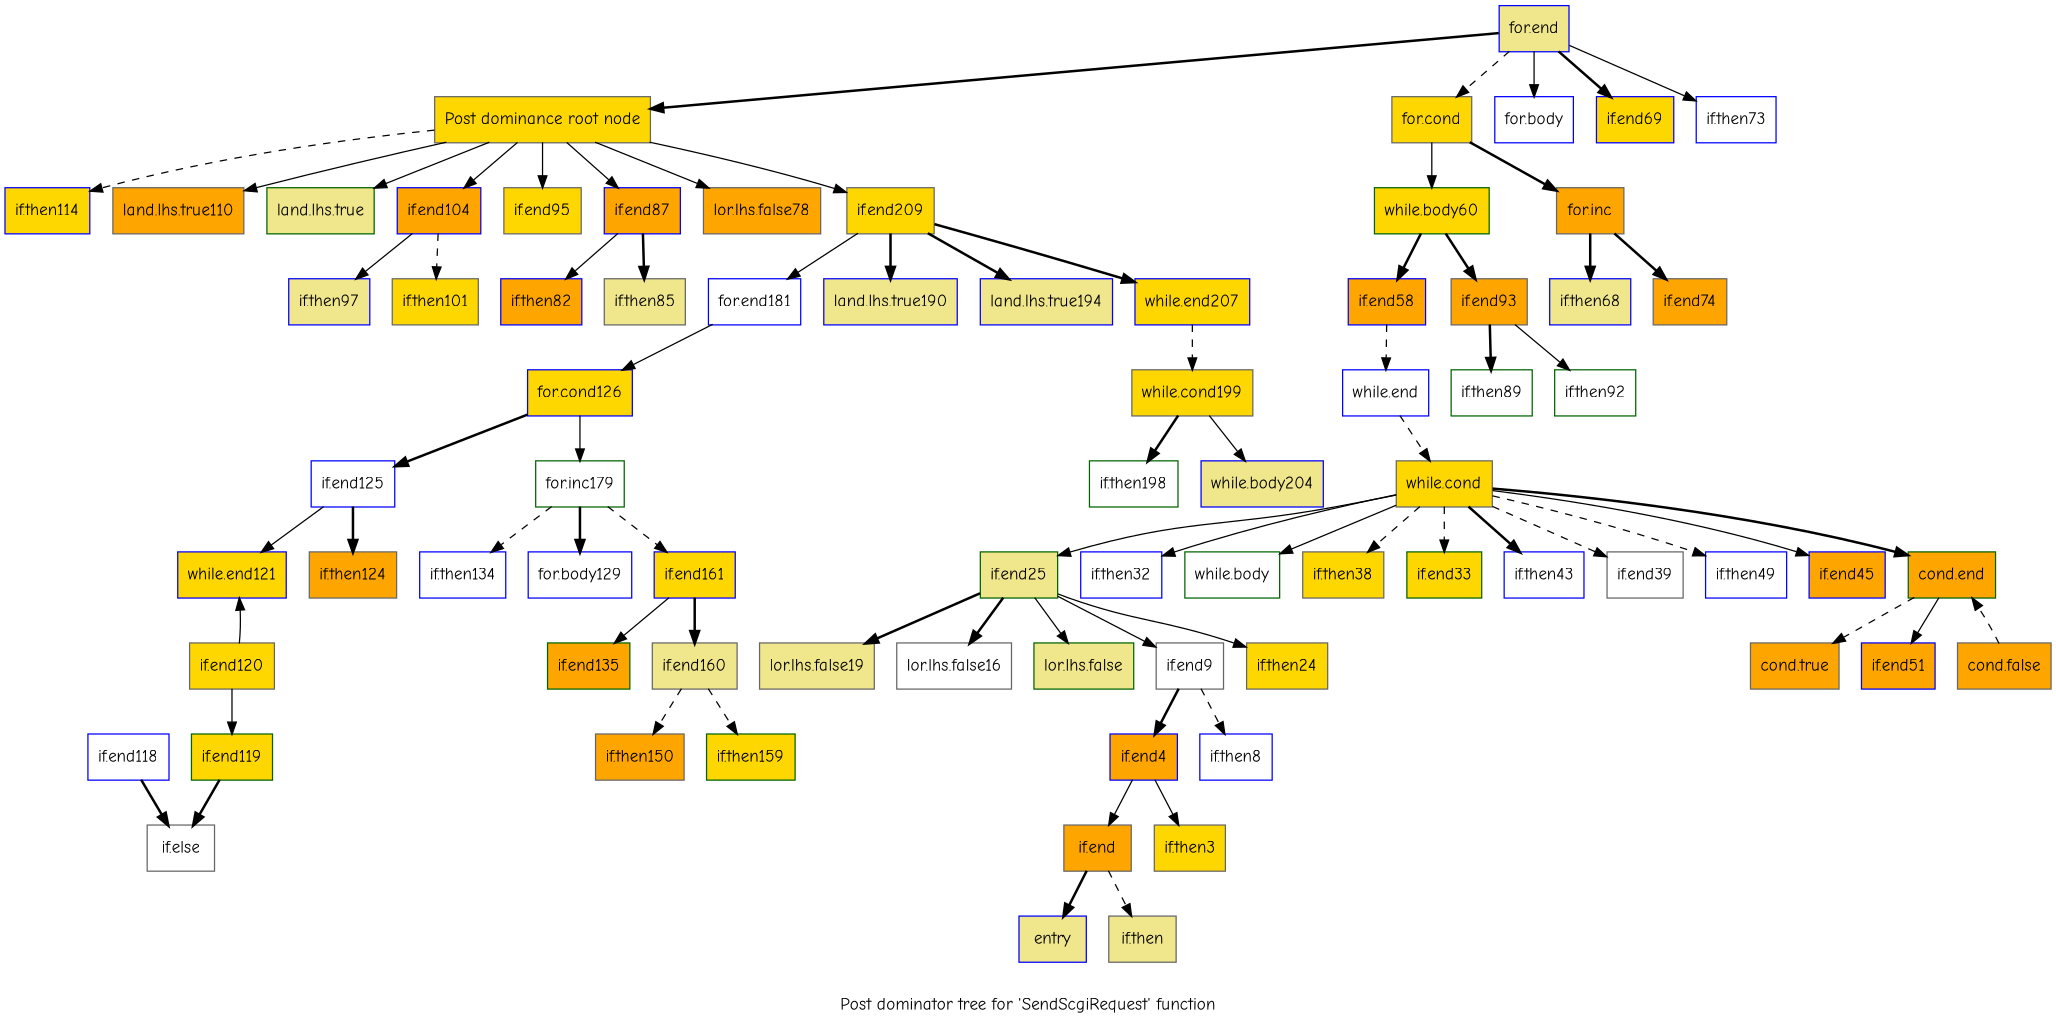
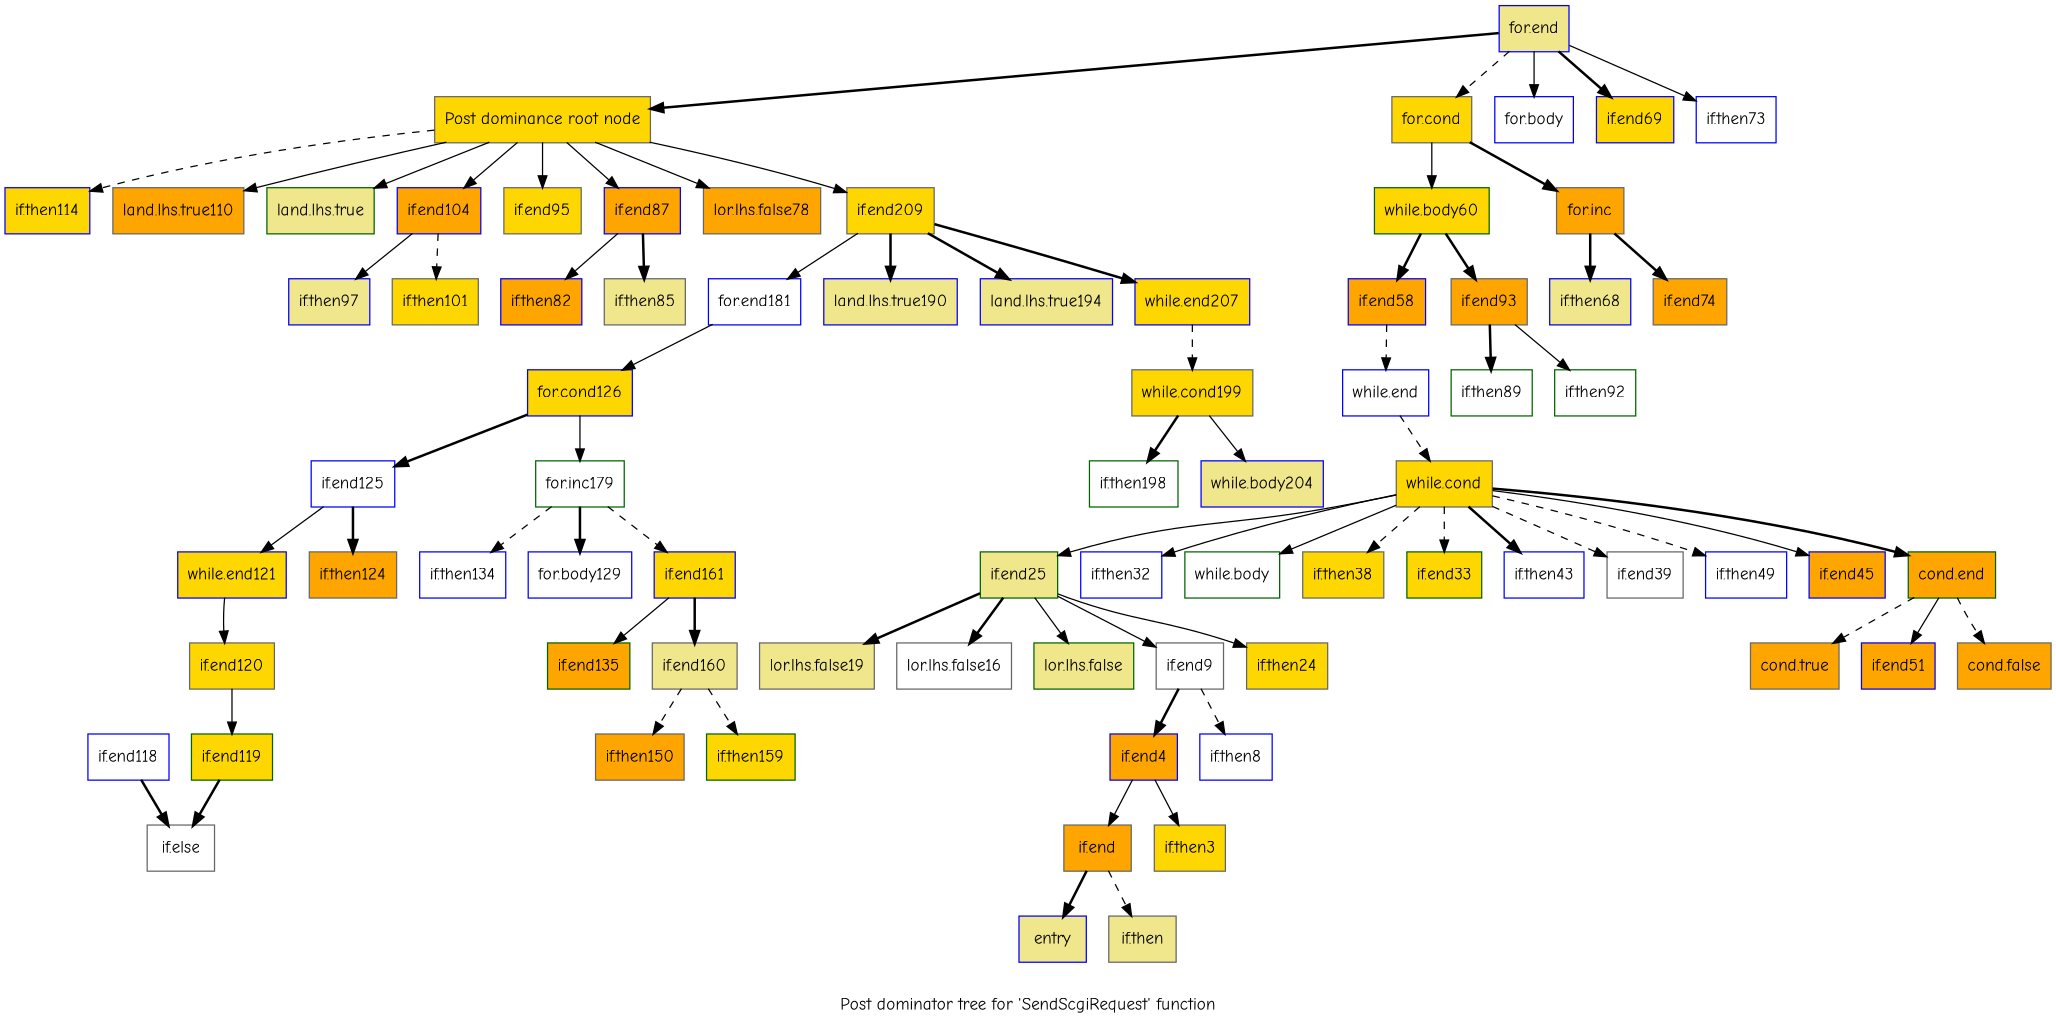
  digraph {
    fontname="Comic Neue"
    label="Post dominator tree for 'SendScgiRequest' function"
    node [color=blue fillcolor=gold fontname="Comic Neue" shape=record style=filled]
    edge [fontname="Comic Neue" style=solid]
    n1 [color=gray40 label="{Post dominance root node}"]
    n2 [label="{if.then114}"]
    n3 [color=gray40 fillcolor=orange label="{land.lhs.true110}"]
    n4 [color=darkgreen fillcolor=khaki label="{land.lhs.true}"]
    n5 [fillcolor=orange label="{if.end104}"]
    n6 [color=gray40 label="{if.end95}"]
    n7 [fillcolor=orange label="{if.end87}"]
    n8 [color=gray40 fillcolor=orange label="{lor.lhs.false78}"]
    n9 [color=gray40 label="{if.end209}"]
    n10 [fillcolor=khaki label="{if.then97}"]
    n11 [color=gray40 label="{if.then101}"]
    n12 [fillcolor=orange label="{if.then82}"]
    n13 [color=gray40 fillcolor=khaki label="{if.then85}"]
    n14 [fillcolor=khaki label="{for.end}"]
    n15 [color=gray40 label="{for.cond}"]
    n16 [fillcolor=white label="{for.body}"]
    n17 [label="{if.end69}"]
    n18 [fillcolor=white label="{if.then73}"]
    n19 [fillcolor=white label="{for.end181}"]
    n20 [fillcolor=khaki label="{land.lhs.true190}"]
    n21 [fillcolor=khaki label="{land.lhs.true194}"]
    n22 [label="{while.end207}"]
    n23 [color=darkgreen label="{while.body60}"]
    n24 [color=gray40 fillcolor=orange label="{for.inc}"]
    n25 [label="{for.cond126}"]
    n26 [color=gray40 label="{while.cond199}"]
    n27 [fillcolor=orange label="{if.end58}"]
    n28 [color=gray40 fillcolor=orange label="{if.end93}"]
    n29 [fillcolor=khaki label="{if.then68}"]
    n30 [color=gray40 fillcolor=orange label="{if.end74}"]
    n31 [fillcolor=white label="{while.end}"]
    n32 [color=darkgreen fillcolor=white label="{if.then89}"]
    n33 [color=darkgreen fillcolor=white label="{if.then92}"]
    n34 [color=gray40 label="{while.cond}"]
    n35 [color=darkgreen fillcolor=khaki label="{if.end25}"]
    n36 [fillcolor=white label="{if.then32}"]
    n37 [color=darkgreen fillcolor=white label="{while.body}"]
    n38 [color=gray40 label="{if.then38}"]
    n39 [color=darkgreen label="{if.end33}"]
    n40 [fillcolor=white label="{if.then43}"]
    n41 [color=gray40 fillcolor=white label="{if.end39}"]
    n42 [fillcolor=white label="{if.then49}"]
    n43 [fillcolor=orange label="{if.end45}"]
    n44 [color=darkgreen fillcolor=orange label="{cond.end}"]
    n45 [color=gray40 fillcolor=khaki label="{lor.lhs.false19}"]
    n46 [color=gray40 fillcolor=white label="{lor.lhs.false16}"]
    n47 [color=darkgreen fillcolor=khaki label="{lor.lhs.false}"]
    n48 [color=gray40 fillcolor=white label="{if.end9}"]
    n49 [color=gray40 label="{if.then24}"]
    n50 [color=gray40 fillcolor=orange label="{cond.true}"]
    n51 [fillcolor=orange label="{if.end51}"]
    n52 [color=gray40 fillcolor=orange label="{cond.false}"]
    n53 [fillcolor=orange label="{if.end4}"]
    n54 [fillcolor=white label="{if.then8}"]
    n55 [color=gray40 fillcolor=orange label="{if.end}"]
    n56 [color=gray40 label="{if.then3}"]
    n57 [fillcolor=khaki label="{entry}"]
    n58 [color=gray40 fillcolor=khaki label="{if.then}"]
    n59 [fillcolor=white label="{if.end125}"]
    n60 [color=darkgreen fillcolor=white label="{for.inc179}"]
    n61 [color=darkgreen fillcolor=white label="{if.then198}"]
    n62 [fillcolor=khaki label="{while.body204}"]
    n63 [label="{while.end121}"]
    n64 [color=gray40 fillcolor=orange label="{if.then124}"]
    n65 [fillcolor=white label="{if.then134}"]
    n66 [fillcolor=white label="{for.body129}"]
    n67 [label="{if.end161}"]
    n68 [color=gray40 label="{if.end120}"]
    n69 [color=darkgreen fillcolor=orange label="{if.end135}"]
    n70 [color=gray40 fillcolor=khaki label="{if.end160}"]
    n71 [color=darkgreen label="{if.end119}"]
    n72 [color=gray40 fillcolor=white label="{if.else}"]
    n73 [fillcolor=white label="{if.end118}"]
    n74 [color=gray40 fillcolor=orange label="{if.then150}"]
    n75 [color=darkgreen label="{if.then159}"]
    n1 -> n2 [style=dashed]
    n1 -> n3
    n1 -> n4
    n1 -> n5
    n1 -> n6
    n1 -> n7
    n1 -> n8
    n1 -> n9
    n5 -> n10
    n5 -> n11 [style=dashed]
    n7 -> n12
    n7 -> n13 [style=bold]
    n9 -> n19
    n9 -> n20 [style=bold]
    n9 -> n21 [style=bold]
    n9 -> n22 [style=bold]
    n14 -> n1 [style=bold]
    n14 -> n15 [style=dashed]
    n14 -> n16
    n14 -> n17 [style=bold]
    n14 -> n18
    n15 -> n23
    n15 -> n24 [style=bold]
    n19 -> n25
    n22 -> n26 [style=dashed]
    n23 -> n27 [style=bold]
    n23 -> n28 [style=bold]
    n24 -> n29 [style=bold]
    n24 -> n30 [style=bold]
    n25 -> n59 [style=bold]
    n25 -> n60
    n26 -> n61 [style=bold]
    n26 -> n62
    n27 -> n31 [style=dashed]
    n28 -> n32 [style=bold]
    n28 -> n33
    n31 -> n34 [style=dashed]
    n34 -> n35
    n34 -> n36
    n34 -> n37
    n34 -> n38 [style=dashed]
    n34 -> n39 [style=dashed]
    n34 -> n40 [style=bold]
    n34 -> n41 [style=dashed]
    n34 -> n42 [style=dashed]
    n34 -> n43
    n34 -> n44 [style=bold]
    n35 -> n45 [style=bold]
    n35 -> n46 [style=bold]
    n35 -> n47
    n35 -> n48
    n35 -> n49
    n44 -> n50 [style=dashed]
    n44 -> n51
-   n52 -> n44 [style=dashed]
+   n44 -> n52 [style=dashed]
    n48 -> n53 [style=bold]
    n48 -> n54 [style=dashed]
    n53 -> n55
    n53 -> n56
    n55 -> n57 [style=bold]
    n55 -> n58 [style=dashed]
    n59 -> n63
    n59 -> n64 [style=bold]
    n60 -> n65 [style=dashed]
    n60 -> n66 [style=bold]
    n60 -> n67 [style=dashed]
-   n68 -> n63
+   n63 -> n68
    n67 -> n69
    n67 -> n70 [style=bold]
    n68 -> n71
    n70 -> n74 [style=dashed]
    n70 -> n75 [style=dashed]
    n71 -> n72 [style=bold]
    n73 -> n72 [style=bold]
  }
